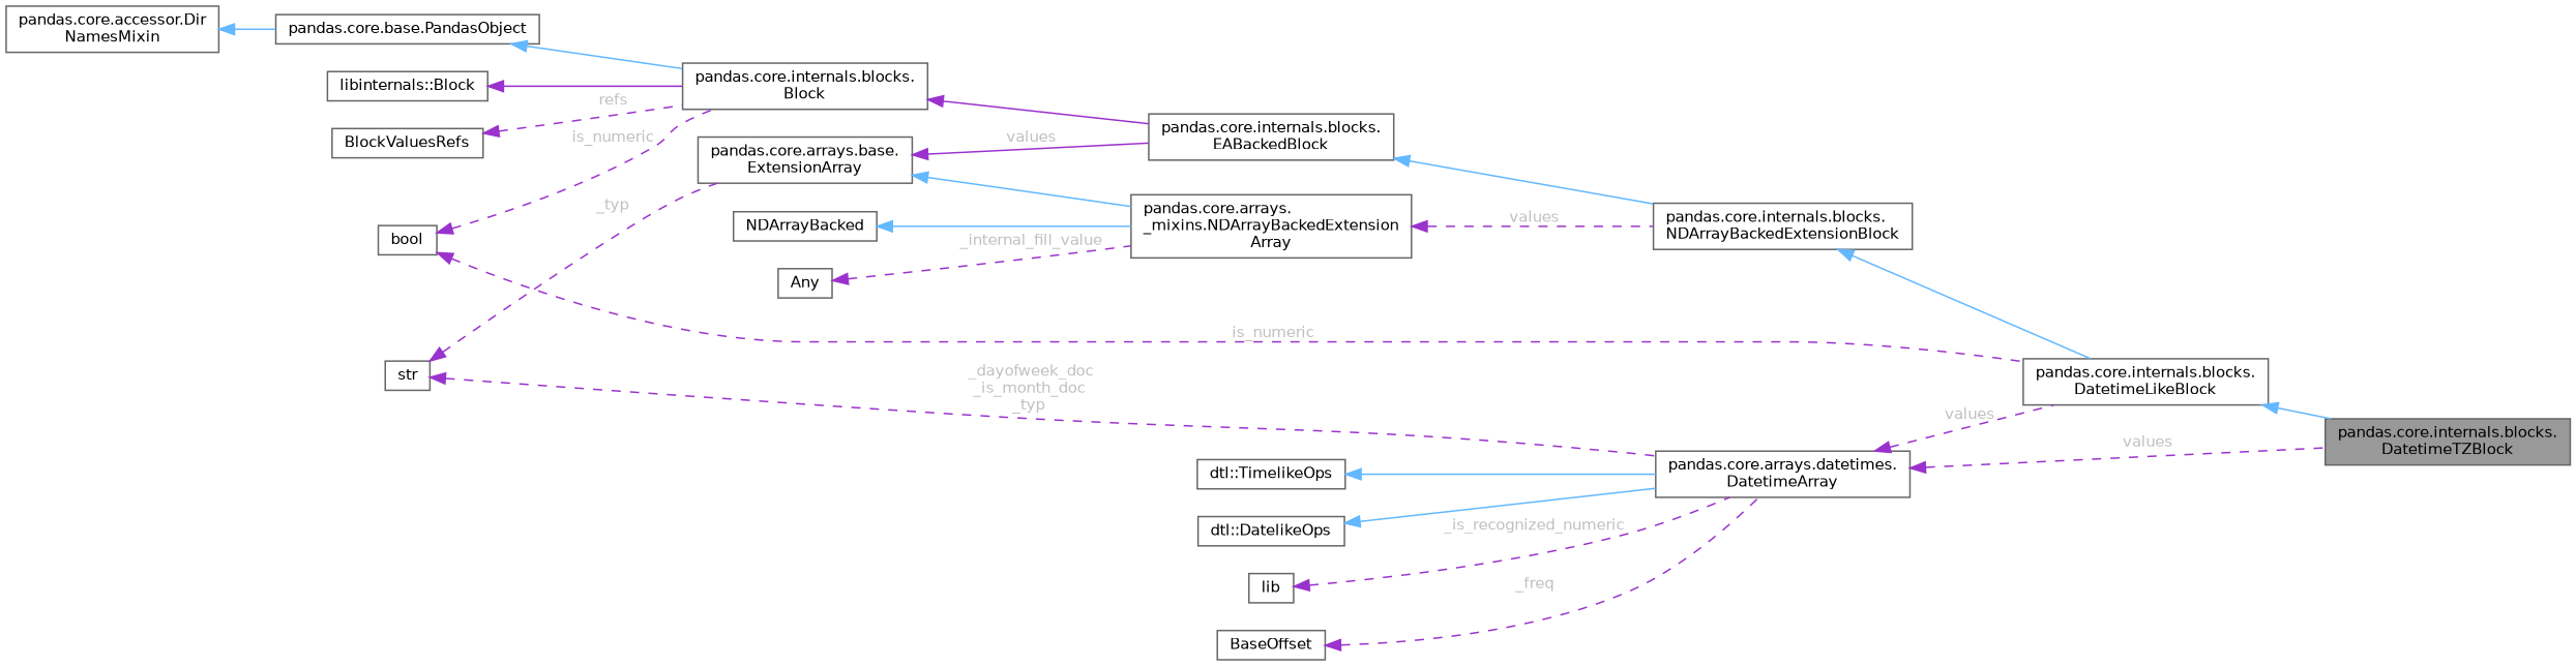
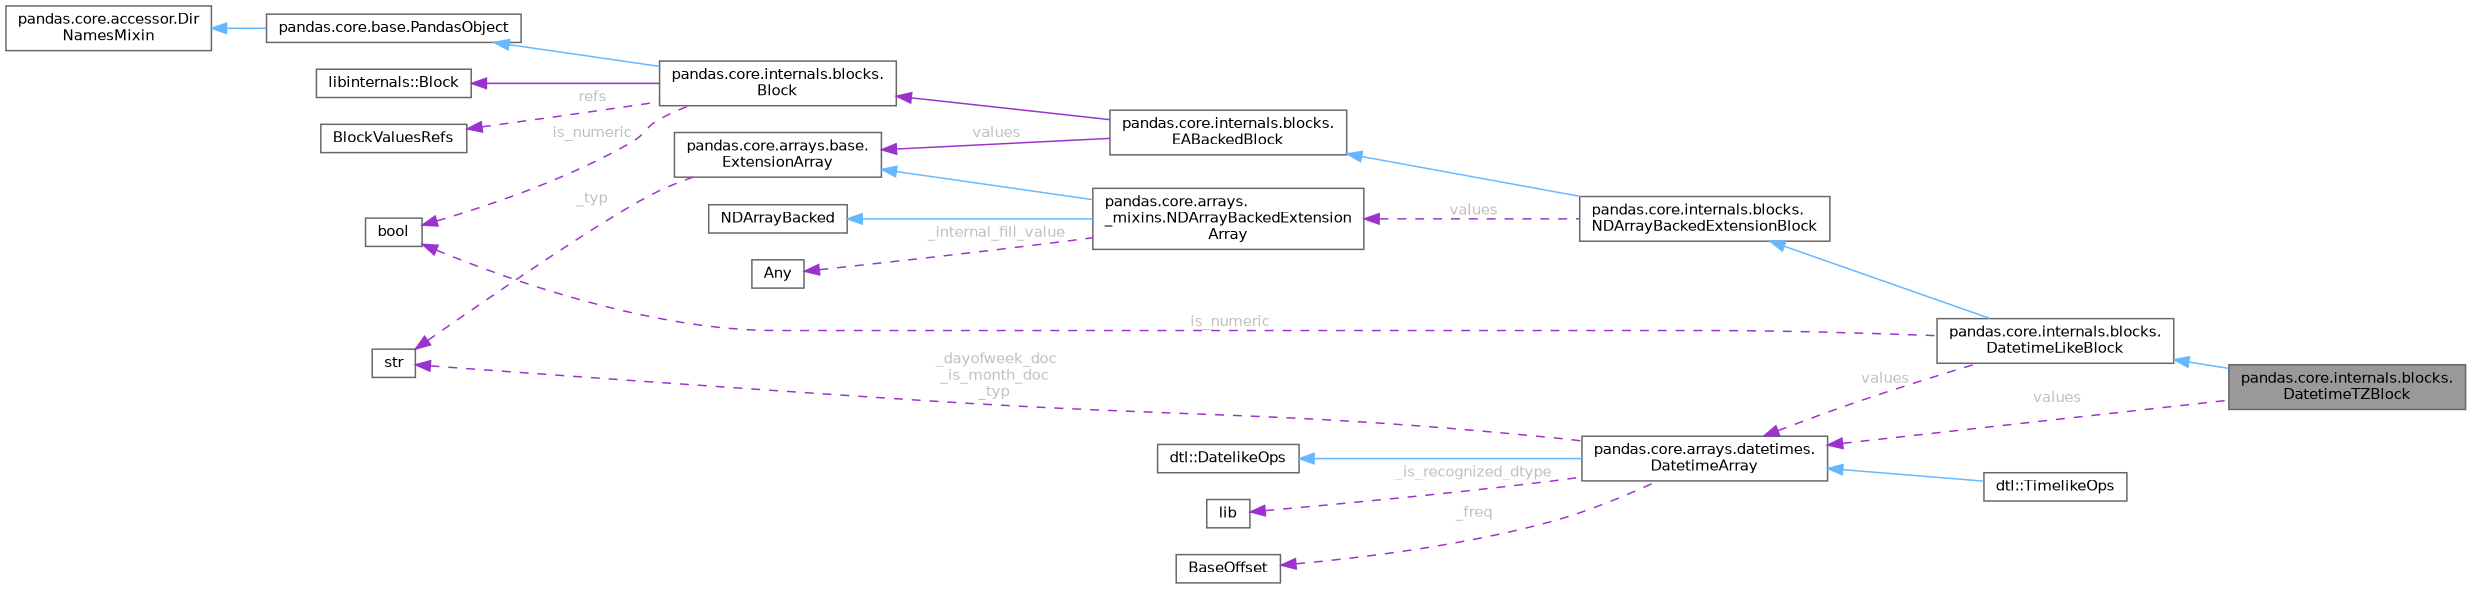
  digraph {
    rankdir=LR
    node [color=gray40 fillcolor=white fontname=Helvetica fontsize=10 shape=box style=filled]
    edge [color=darkorchid3 dir=back fontname=Helvetica fontsize=10 labelfontname=Helvetica labelfontsize=10 style=solid fontcolor=grey]
    n1 [fillcolor=grey60 fontcolor=black height=0.2 label="pandas.core.internals.blocks.\lDatetimeTZBlock" width=0.4]
    n2 [height=0.2 label="pandas.core.internals.blocks.\lDatetimeLikeBlock" width=0.4]
    n3 [height=0.2 label="pandas.core.internals.blocks.\lNDArrayBackedExtensionBlock" width=0.4]
    n4 [height=0.2 label="pandas.core.internals.blocks.\lEABackedBlock" width=0.4]
    n5 [height=0.2 label="pandas.core.internals.blocks.\lBlock" width=0.4]
    n6 [height=0.2 label="pandas.core.base.PandasObject" width=0.4]
    n7 [height=0.2 label="pandas.core.accessor.Dir\lNamesMixin" width=0.4]
    n8 [height=0.2 label="libinternals::Block" width=0.4]
    n9 [height=0.2 label=BlockValuesRefs width=0.4]
    n10 [height=0.2 label=bool width=0.4]
    n11 [height=0.2 label="pandas.core.arrays.base.\lExtensionArray" width=0.4]
    n12 [height=0.2 label="pandas.core.arrays.\l_mixins.NDArrayBackedExtension\lArray" width=0.4]
    n13 [height=0.2 label=str width=0.4]
    n14 [height=0.2 label="pandas.core.arrays.datetimes.\lDatetimeArray" width=0.4]
    n15 [height=0.2 label=NDArrayBacked width=0.4]
    n16 [height=0.2 label=Any width=0.4]
    n17 [height=0.2 label="dtl::TimelikeOps" width=0.4]
    n18 [height=0.2 label="dtl::DatelikeOps" width=0.4]
    n19 [height=0.2 label=lib width=0.4]
    n20 [height=0.2 label=BaseOffset width=0.4]
    n2 -> n1 [color=steelblue1 fontcolor=""]
    n3 -> n2 [color=steelblue1 fontcolor=""]
    n4 -> n3 [color=steelblue1 fontcolor=""]
    n5 -> n4 [fontcolor=""]
    n6 -> n5 [color=steelblue1 fontcolor=""]
    n7 -> n6 [color=steelblue1 fontcolor=""]
    n8 -> n5 [fontcolor=""]
    n9 -> n5 [label=" refs" style=dashed]
    n10 -> n2 [label=" is_numeric" style=dashed]
    n10 -> n5 [label=" is_numeric" style=dashed]
    n11 -> n4 [label=" values"]
    n11 -> n12 [color=steelblue1 fontcolor=""]
    n12 -> n3 [label=" values" style=dashed]
    n13 -> n11 [label=" _typ" style=dashed]
    n13 -> n14 [label=" _dayofweek_doc\n_is_month_doc\n_typ" style=dashed]
    n14 -> n1 [label=" values" style=dashed]
    n14 -> n2 [label=" values" style=dashed]
    n15 -> n12 [color=steelblue1 fontcolor=""]
    n16 -> n12 [label=" _internal_fill_value" style=dashed]
-   n17 -> n14 [color=steelblue1 fontcolor=""]
+   n14 -> n17 [color=steelblue1 fontcolor=""]
    n18 -> n14 [color=steelblue1 fontcolor=""]
-   n19 -> n14 [label=" _is_recognized_numeric" style=dashed]
+   n19 -> n14 [label=" _is_recognized_dtype" style=dashed]
    n20 -> n14 [label=" _freq" style=dashed]
  }
